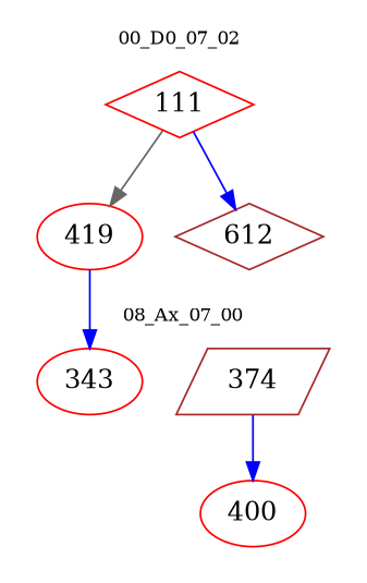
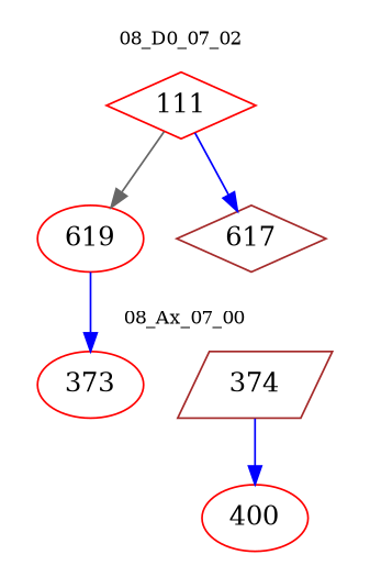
  digraph {
    node [color=red shape=ellipse]
    edge [color=blue]
    n1 [color=brown label=374 shape=parallelogram]
-   n2 [label=343]
+   n2 [label=373]
    n3 [label=400]
    n4 [label=111 shape=diamond]
-   n5 [label=419]
-   n6 [color=brown label=612 shape=diamond]
+   n5 [label=619]
+   n6 [color=brown label=617 shape=diamond]
    subgraph cluster_1 {
      color=white
      fontsize=10
      label="08_Ax_07_00"
      n1
      n2
      n3
    }
    subgraph cluster_2 {
      color=white
      fontsize=10
-     label="00_D0_07_02"
+     label="08_D0_07_02"
      n4
      n5
      n6
    }
    n1 -> n3
    n4 -> n5 [color=gray40]
    n4 -> n6
    n5 -> n2
  }
